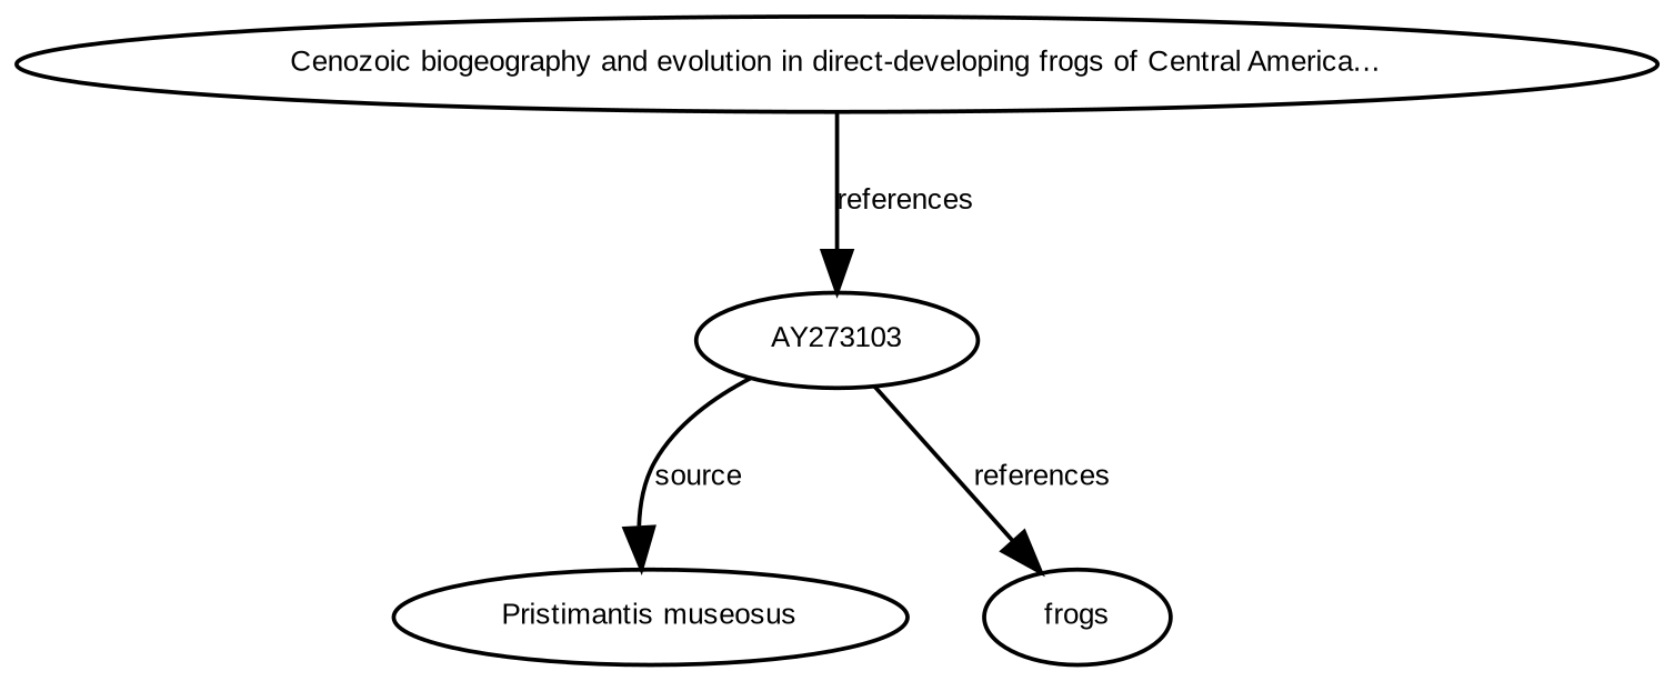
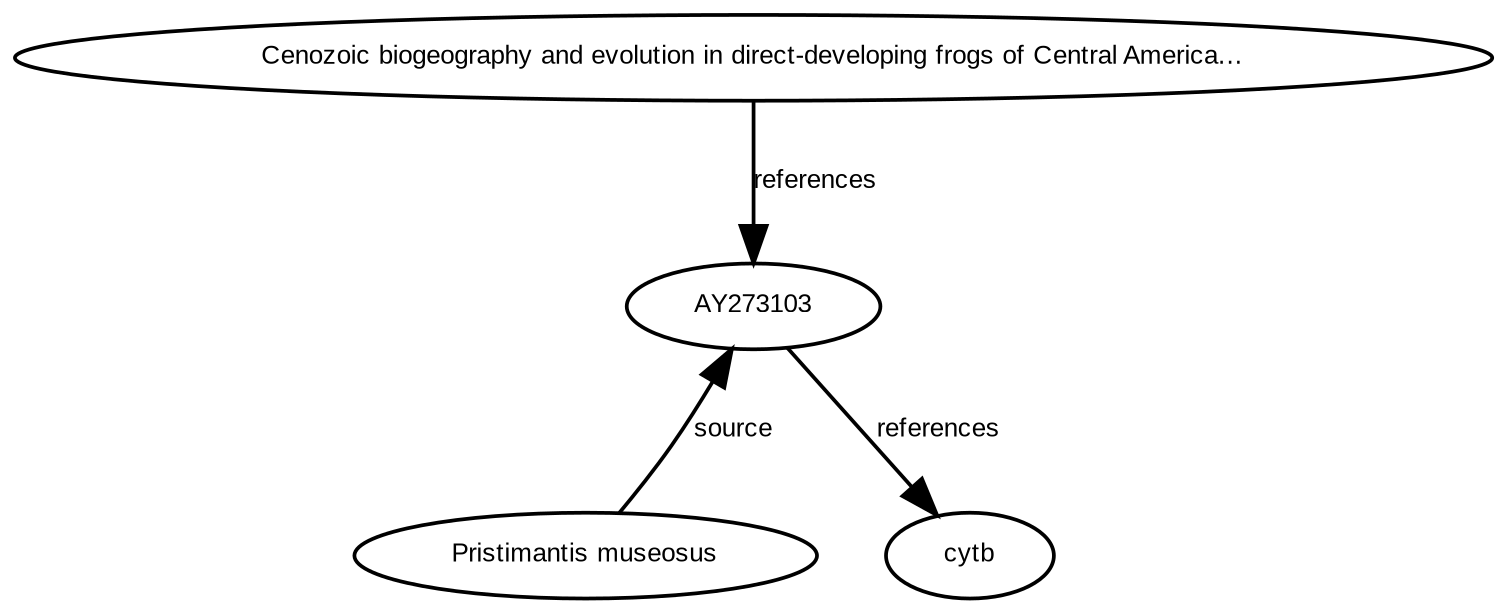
  digraph {
    fontname="Liberation Sans"
    node [fontname="Liberation Sans" fontsize=7]
    edge [fontname="Liberation Sans" fontsize=7]
    n1 [height=0.27433100247 label=AY273103 width=0.27433100247]
    n2 [height=0.27433100247 label="Pristimantis museosus" width=0.27433100247]
-   n3 [height=0.27433100247 label=frogs width=0.27433100247]
+   n3 [height=0.27433100247 label=cytb width=0.27433100247]
    n4 [height=0.27433100247 label="Cenozoic biogeography and evolution in direct-developing frogs of Central America..." width=0.27433100247]
-   n1 -> n2 [label=source]
+   n2 -> n1 [label=source]
    n1 -> n3 [label=references]
    n4 -> n1 [label=references]
  }
